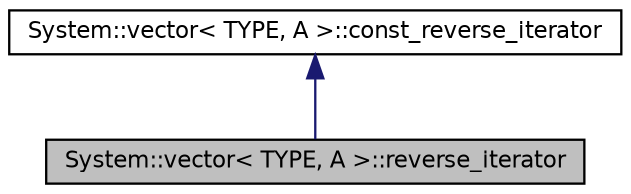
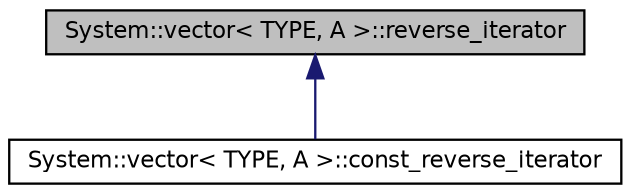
  digraph {
    node [color=black fontname=Helvetica fontsize=10 shape=record style=filled]
    n1 [fillcolor=grey75 fontcolor=black height=0.2 label="System::vector\< TYPE, A \>::reverse_iterator" width=0.4]
    n2 [fillcolor=white height=0.2 label="System::vector\< TYPE, A \>::const_reverse_iterator" width=0.4]
-   n2 -> n1 [color=midnightblue dir=back fontname=Helvetica fontsize=10 labelfontname=Helvetica labelfontsize=10 style=solid]
+   n1 -> n2 [color=midnightblue dir=back fontname=Helvetica fontsize=10 labelfontname=Helvetica labelfontsize=10 style=solid]
  }
